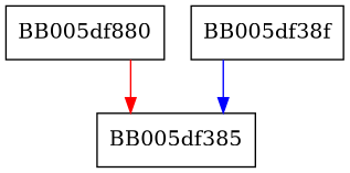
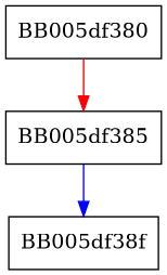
  digraph {
    splines=ortho
    node [shape=box]
-   BB005df380 [label=BB005df880]
+   BB005df380
    BB005df385
    BB005df38f
    BB005df380 -> BB005df385 [color=red]
-   BB005df38f -> BB005df385 [color=blue]
+   BB005df385 -> BB005df38f [color=blue]
  }
